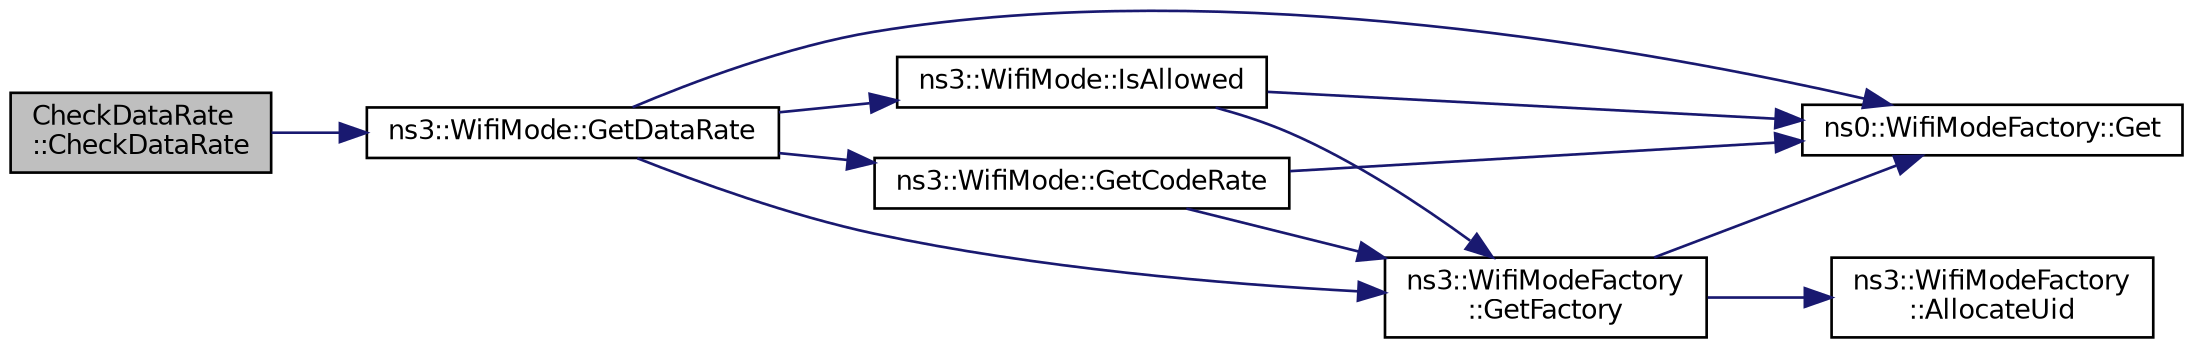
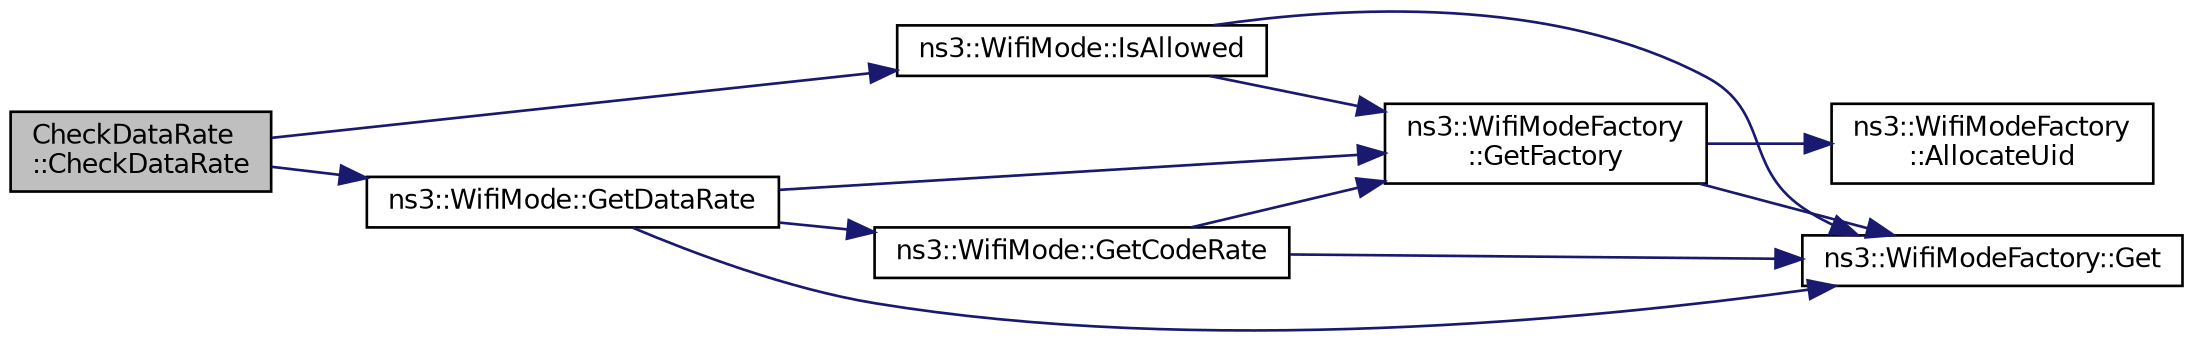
  digraph {
    rankdir=LR
    node [color=black fillcolor=white fontname=Helvetica fontsize=10 shape=record style=filled]
    edge [color=midnightblue fontname=Helvetica fontsize=10 labelfontname=Helvetica labelfontsize=10 style=solid]
    n1 [fillcolor=grey75 fontcolor=black height=0.2 label="CheckDataRate\l::CheckDataRate" width=0.4]
    n2 [height=0.2 label="ns3::WifiMode::GetDataRate" width=0.4]
-   n3 [height=0.2 label="ns0::WifiModeFactory::Get" width=0.4]
+   n3 [height=0.2 label="ns3::WifiModeFactory::Get" width=0.4]
    n4 [height=0.2 label="ns3::WifiMode::GetCodeRate" width=0.4]
    n5 [height=0.2 label="ns3::WifiModeFactory\l::GetFactory" width=0.4]
    n6 [height=0.2 label="ns3::WifiMode::IsAllowed" width=0.4]
    n7 [height=0.2 label="ns3::WifiModeFactory\l::AllocateUid" width=0.4]
    n1 -> n2
    n2 -> n3
    n2 -> n4
    n2 -> n5
-   n2 -> n6
+   n1 -> n6
    n4 -> n3
    n4 -> n5
    n5 -> n3
    n5 -> n7
    n6 -> n3
    n6 -> n5
  }
